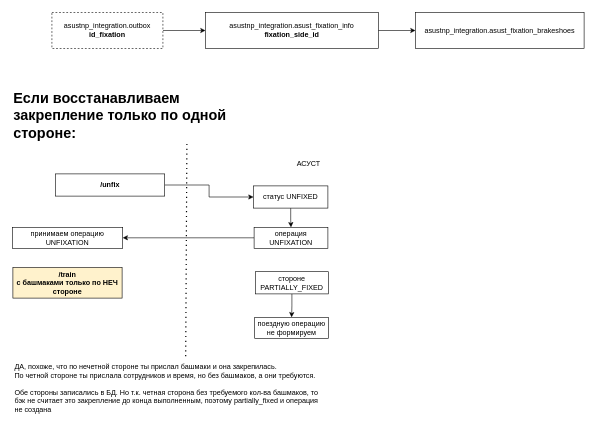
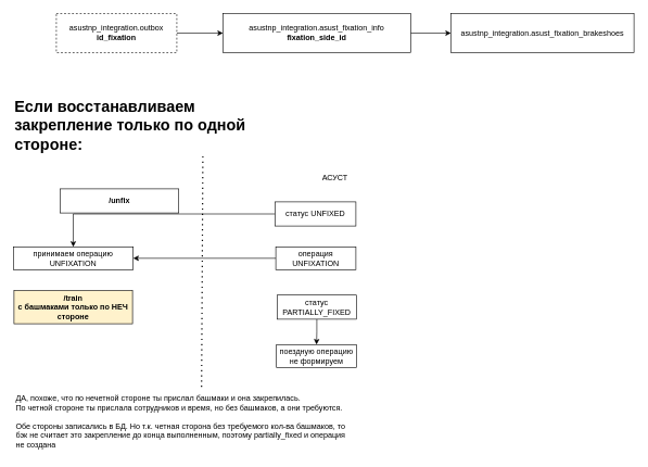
  <mxCell id="0" />
  <mxCell id="1" parent="0" />
  <mxCell id="2" value="" style="edgeStyle=orthogonalEdgeStyle;rounded=0;orthogonalLoop=1;jettySize=auto;html=1;" parent="1" source="3" target="5" edge="1"><mxGeometry relative="1" as="geometry" /></mxCell>
  <mxCell id="3" value="asustnp_integration.outbox&lt;br&gt;&lt;b&gt;id_fixation&lt;/b&gt;" style="rounded=0;whiteSpace=wrap;html=1;dashed=1;" parent="1" vertex="1"><mxGeometry x="86" y="20" width="185" height="60" as="geometry" /></mxCell>
  <mxCell id="4" value="" style="edgeStyle=orthogonalEdgeStyle;rounded=0;orthogonalLoop=1;jettySize=auto;html=1;" parent="1" source="5" target="6" edge="1"><mxGeometry relative="1" as="geometry" /></mxCell>
  <mxCell id="5" value="asustnp_integration.asust_fixation_info&lt;br&gt;&lt;b&gt;fixation_side_id&lt;/b&gt;" style="rounded=0;whiteSpace=wrap;html=1;" parent="1" vertex="1"><mxGeometry x="342" y="20" width="288" height="60" as="geometry" /></mxCell>
  <mxCell id="6" value="asustnp_integration.asust_fixation_brakeshoes" style="rounded=0;whiteSpace=wrap;html=1;" parent="1" vertex="1"><mxGeometry x="692" y="20" width="281" height="60" as="geometry" /></mxCell>
- <mxCell id="7" value="" style="edgeStyle=orthogonalEdgeStyle;rounded=0;orthogonalLoop=1;jettySize=auto;html=1;" parent="1" source="8" target="13" edge="1"><mxGeometry relative="1" as="geometry" /></mxCell>
  <mxCell id="8" value="&lt;b&gt;/unfix&lt;/b&gt;" style="rounded=0;whiteSpace=wrap;html=1;" parent="1" vertex="1"><mxGeometry x="92" y="289" width="182" height="37" as="geometry" /></mxCell>
  <mxCell id="9" value="АСУСТ" style="text;html=1;align=center;verticalAlign=middle;whiteSpace=wrap;rounded=0;" parent="1" vertex="1"><mxGeometry x="484" y="258" width="60" height="30" as="geometry" /></mxCell>
  <mxCell id="10" value="" style="edgeStyle=orthogonalEdgeStyle;rounded=0;orthogonalLoop=1;jettySize=auto;html=1;" parent="1" source="11" target="15" edge="1"><mxGeometry relative="1" as="geometry" /></mxCell>
  <mxCell id="11" value="операция UNFIXATION" style="rounded=0;whiteSpace=wrap;html=1;" parent="1" vertex="1"><mxGeometry x="423" y="378" width="123" height="35" as="geometry" /></mxCell>
- <mxCell id="12" value="" style="edgeStyle=orthogonalEdgeStyle;rounded=0;orthogonalLoop=1;jettySize=auto;html=1;" parent="1" source="13" target="11" edge="1"><mxGeometry relative="1" as="geometry" /></mxCell>
+ <mxCell id="12" value="" style="edgeStyle=orthogonalEdgeStyle;rounded=0;orthogonalLoop=1;jettySize=auto;html=1;" parent="1" source="13" target="15" edge="1"><mxGeometry relative="1" as="geometry" /></mxCell>
  <mxCell id="13" value="статус UNFIXED" style="rounded=0;whiteSpace=wrap;html=1;" parent="1" vertex="1"><mxGeometry x="422" y="309" width="124" height="37" as="geometry" /></mxCell>
  <mxCell id="14" value="" style="endArrow=none;dashed=1;html=1;dashPattern=1 3;strokeWidth=2;rounded=0;" parent="1" edge="1"><mxGeometry width="50" height="50" relative="1" as="geometry"><mxPoint x="309" y="593" as="sourcePoint" /><mxPoint x="311" y="239" as="targetPoint" /></mxGeometry></mxCell>
  <mxCell id="15" value="принимаем операцию UNFIXATION" style="rounded=0;whiteSpace=wrap;html=1;" parent="1" vertex="1"><mxGeometry x="20" y="378" width="184" height="35" as="geometry" /></mxCell>
  <mxCell id="16" value="&lt;b&gt;/train&lt;br&gt;с башмаками только по НЕЧ стороне&lt;/b&gt;" style="rounded=0;whiteSpace=wrap;html=1;fillColor=#fff2cc;" parent="1" vertex="1"><mxGeometry x="21" y="445" width="182" height="51" as="geometry" /></mxCell>
  <mxCell id="17" value="поездную операцию не формируем" style="rounded=0;whiteSpace=wrap;html=1;" parent="1" vertex="1"><mxGeometry x="424" y="528" width="123" height="35" as="geometry" /></mxCell>
  <mxCell id="18" value="" style="edgeStyle=orthogonalEdgeStyle;rounded=0;orthogonalLoop=1;jettySize=auto;html=1;" parent="1" source="19" target="17" edge="1"><mxGeometry relative="1" as="geometry" /></mxCell>
- <mxCell id="19" value="стороне PARTIALLY_FIXED" style="rounded=0;whiteSpace=wrap;html=1;" parent="1" vertex="1"><mxGeometry x="425" y="452" width="122" height="37" as="geometry" /></mxCell>
+ <mxCell id="19" value="статус PARTIALLY_FIXED" style="rounded=0;whiteSpace=wrap;html=1;" parent="1" vertex="1"><mxGeometry x="425" y="452" width="122" height="37" as="geometry" /></mxCell>
  <mxCell id="20" value="&lt;div&gt;&lt;div&gt;ДА, похоже, что по нечетной стороне ты прислал башмаки и она закрепилась.&lt;/div&gt;&lt;div&gt;По четной стороне ты прислала сотрудников и время, но без башмаков, а они требуются.&amp;nbsp;&lt;/div&gt;&lt;/div&gt;&lt;div&gt;&lt;br&gt;&lt;/div&gt;Обе стороны записались в БД. Но т.к. четная сторона без требуемого кол-ва башмаков, то бэк не считает это закрепление до конца выполненным, поэтому partially_fixed и операция не создана" style="text;html=1;align=left;verticalAlign=middle;whiteSpace=wrap;rounded=0;" vertex="1" parent="1"><mxGeometry x="22" y="597" width="520" height="97" as="geometry" /></mxCell>
  <mxCell id="21" value="&lt;h1 style=&quot;margin-top: 0px;&quot;&gt;Если восстанавливаем закрепление только по одной стороне:&lt;/h1&gt;" style="text;html=1;whiteSpace=wrap;overflow=hidden;rounded=0;" vertex="1" parent="1"><mxGeometry x="20" y="142" width="392" height="108" as="geometry" /></mxCell>
